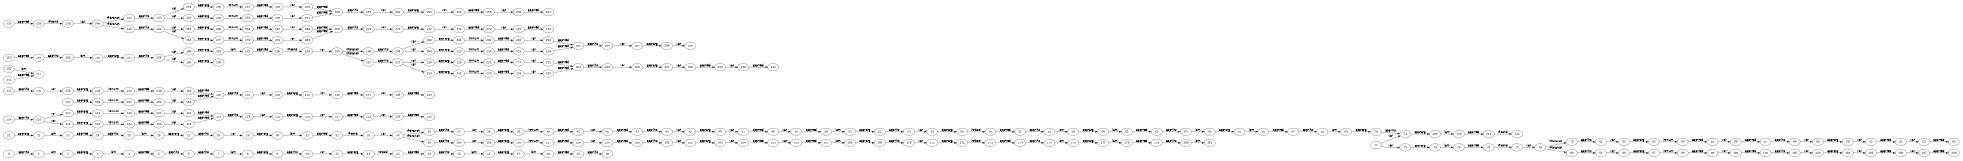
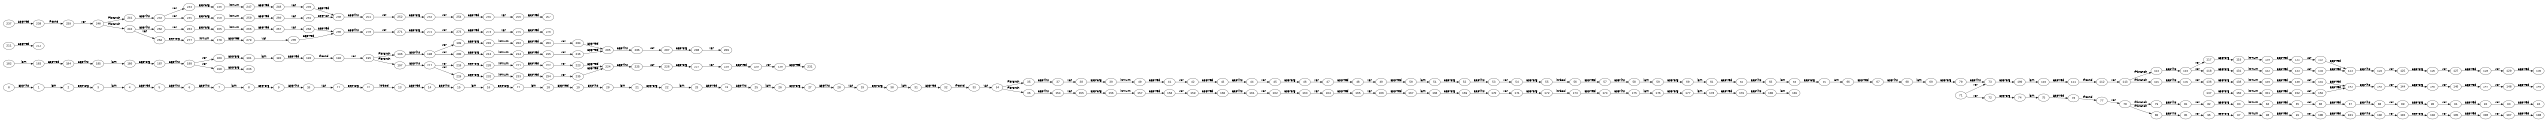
  digraph {
    rankdir=LR
    node [fontname="Courier New"]
    edge [fontname=helvetica]
    0
    1
    2
    3
    4
    5
    6
    7
    8
    9
    10
    11
    12
    13
    14
    15
    16
    17
    18
    19
    20
    21
    22
    23
    24
    25
    26
    27
    28
    29
    30
    31
    32
    33
    34
    35
    36
    37
    154
    38
    155
    39
    40
    41
    42
    43
    44
    45
    46
    47
    48
    49
    50
    51
    52
    53
    54
    55
    56
    57
    58
    59
    60
    61
    62
    63
    64
    65
    66
    67
    68
    69
    70
    73
    71
    72
    74
    109
    75
    110
    76
    77
    78
    79
    80
    81
    95
    82
    96
    83
    84
    85
    86
    87
    88
    89
    90
    91
    92
    93
    94
    97
    98
    99
    100
    101
    102
    103
    104
    105
    n111 [label=306]
    107
    108
    111
    112
+   113
    114
    115
    116
    135
    117
    118
    136
    119
    131
    120
    132
    121
    122
    123
    124
    125
    126
    127
    128
    129
    130
    133
    134
    138
    137
    150
    139
    151
    140
    141
    142
    143
    144
    145
    146
    147
    148
    149
    152
    153
    156
    157
    158
    159
    160
    161
    162
    163
    164
    165
    166
    167
    168
    169
    170
    171
    172
    173
    174
    175
    176
    177
    178
    179
    180
    181
    182
    183
    184
    185
    186
    187
    188
    189
    190
    191
    236
    192
    193
    194
    195
    196
    197
    198
    217
    199
    200
    218
    219
    201
    213
    202
    214
    203
    204
    205
    206
    207
    208
    209
    211
    212
    215
    216
    220
    232
    221
    233
    222
    223
    224
    225
    226
    227
    228
    229
    230
    231
    234
    235
    237
    238
    239
    240
    241
    242
    243
    262
    244
    245
    263
    264
    246
    258
    247
    259
    248
    249
    250
    251
    252
    253
    254
    255
    256
    257
    260
    261
    265
    277
    266
    278
    267
    268
    269
    270
    271
    272
    273
    274
    275
    276
    279
    280
    0 -> 1 [label="app-lhs"]
    1 -> 2 [label=lam]
    2 -> 3 [label="app-arg"]
    3 -> 4 [label=lam]
    4 -> 5 [label="app-red"]
    5 -> 6 [label="app-lhs"]
    6 -> 7 [label="app-lhs"]
    7 -> 8 [label=lam]
    8 -> 9 [label="app-arg"]
    9 -> 10 [label="app-lhs"]
    10 -> 11 [label=var]
    11 -> 12 [label="app-arg"]
    12 -> 13 [label="lit-bool"]
    13 -> 14 [label="app-red"]
    14 -> 15 [label="app-lhs"]
    15 -> 16 [label=lam]
    16 -> 17 [label="app-arg"]
    17 -> 18 [label=lam]
    18 -> 19 [label="app-red"]
    19 -> 20 [label="app-lhs"]
+   20 -> 21 [label=lam]
    21 -> 22 [label="app-arg"]
    22 -> 23 [label=lam]
    23 -> 24 [label="app-red"]
    24 -> 25 [label="app-lhs"]
    25 -> 26 [label=lam]
    26 -> 27 [label="app-arg"]
    27 -> 28 [label="app-lhs"]
    28 -> 29 [label=var]
    29 -> 30 [label="app-arg"]
    30 -> 31 [label=lam]
    31 -> 32 [label="app-red"]
    32 -> 33 [label="if-cond"]
    33 -> 34 [label=var]
    34 -> 35 [label="if-branch"]
    34 -> 36 [label="if-branch"]
    35 -> 37 [label="app-lhs"]
    36 -> 154 [label="app-lhs"]
    37 -> 38 [label=var]
    154 -> 155 [label=var]
    38 -> 39 [label="app-arg"]
    155 -> 156 [label="app-arg"]
    39 -> 40 [label="lit-num"]
    40 -> 41 [label="app-red"]
    41 -> 42 [label=var]
    42 -> 43 [label="app-red"]
    43 -> 44 [label="app-lhs"]
    44 -> 45 [label=var]
    45 -> 46 [label="app-arg"]
    46 -> 47 [label=var]
    47 -> 48 [label="app-red"]
    48 -> 49 [label=var]
    49 -> 50 [label="app-red"]
    50 -> 51 [label=lam]
    51 -> 52 [label="app-arg"]
    52 -> 53 [label="app-lhs"]
    53 -> 54 [label=var]
    54 -> 55 [label="app-arg"]
    55 -> 56 [label="lit-bool"]
    56 -> 57 [label="app-red"]
    57 -> 58 [label="app-lhs"]
    58 -> 59 [label=lam]
    59 -> 60 [label="app-arg"]
    60 -> 61 [label=lam]
    61 -> 62 [label="app-red"]
    62 -> 63 [label="app-lhs"]
    63 -> 64 [label=lam]
    64 -> 65 [label="app-arg"]
    65 -> 66 [label=lam]
    66 -> 67 [label="app-red"]
    67 -> 68 [label="app-lhs"]
    68 -> 69 [label=lam]
    69 -> 70 [label="app-arg"]
    70 -> 73 [label="app-lhs"]
    73 -> 109 [label="app-arg"]
    71 -> 73 [label=var]
    71 -> 72 [label=var]
    72 -> 74 [label="app-arg"]
    74 -> 75 [label=lam]
    109 -> 110 [label=lam]
    75 -> 76 [label="app-red"]
    110 -> 111 [label="app-red"]
    76 -> 77 [label="if-cond"]
    77 -> 78 [label=var]
    78 -> 79 [label="if-branch"]
    78 -> 80 [label="if-branch"]
    79 -> 81 [label="app-lhs"]
    80 -> 95 [label="app-lhs"]
    81 -> 82 [label=var]
    95 -> 96 [label=var]
    82 -> 83 [label="app-arg"]
    96 -> 97 [label="app-arg"]
    83 -> 84 [label="lit-num"]
    84 -> 85 [label="app-red"]
    85 -> 86 [label=var]
    86 -> 87 [label="app-red"]
    87 -> 88 [label="app-lhs"]
    88 -> 89 [label=var]
    89 -> 90 [label="app-arg"]
    90 -> 91 [label=var]
    91 -> 92 [label="app-red"]
    92 -> 93 [label=var]
    93 -> 94 [label="app-red"]
    97 -> 98 [label="lit-num"]
    98 -> 99 [label="app-red"]
    99 -> 100 [label=var]
    100 -> 101 [label="app-red"]
    101 -> 102 [label="app-lhs"]
    102 -> 103 [label=var]
    103 -> 104 [label="app-arg"]
    104 -> 105 [label=var]
    105 -> n111 [label="app-red"]
    n111 -> 107 [label=var]
    107 -> 108 [label="app-red"]
    111 -> 112 [label="if-cond"]
+   112 -> 113 [label=var]
+   113 -> 114 [label="if-branch"]
+   113 -> 115 [label="if-branch"]
    114 -> 116 [label="app-lhs"]
    115 -> 135 [label="app-lhs"]
    116 -> 117 [label=var]
    116 -> 118 [label=var]
    135 -> 136 [label=var]
    117 -> 119 [label="app-arg"]
    118 -> 131 [label="app-arg"]
    136 -> 138 [label="app-arg"]
    119 -> 120 [label="lit-num"]
    131 -> 132 [label="lit-num"]
    120 -> 121 [label="app-red"]
    132 -> 133 [label="app-red"]
    121 -> 122 [label=var]
    122 -> 123 [label="app-red"]
    123 -> 124 [label="app-lhs"]
    124 -> 125 [label=var]
    125 -> 126 [label="app-arg"]
    126 -> 127 [label=var]
    127 -> 128 [label="app-red"]
    128 -> 129 [label=var]
    129 -> 130 [label="app-red"]
    133 -> 134 [label=var]
    134 -> 123 [label="app-red"]
    138 -> 139 [label="lit-num"]
    137 -> 150 [label="app-arg"]
    150 -> 151 [label="lit-num"]
    139 -> 140 [label="app-red"]
    151 -> 152 [label="app-red"]
    140 -> 141 [label=var]
    141 -> 142 [label="app-red"]
    142 -> 143 [label="app-lhs"]
    143 -> 144 [label=var]
    144 -> 145 [label="app-arg"]
    145 -> 146 [label=var]
    146 -> 147 [label="app-red"]
    147 -> 148 [label=var]
    148 -> 149 [label="app-red"]
    152 -> 153 [label=var]
    153 -> 142 [label="app-red"]
    156 -> 157 [label="lit-num"]
    157 -> 158 [label="app-red"]
    158 -> 159 [label=var]
    159 -> 160 [label="app-red"]
    160 -> 161 [label="app-lhs"]
    161 -> 162 [label=var]
    162 -> 163 [label="app-arg"]
    163 -> 164 [label=var]
    164 -> 165 [label="app-red"]
    165 -> 166 [label=var]
    166 -> 167 [label="app-red"]
    167 -> 168 [label=lam]
    168 -> 169 [label="app-arg"]
    169 -> 170 [label="app-lhs"]
    170 -> 171 [label=var]
    171 -> 172 [label="app-arg"]
    172 -> 173 [label="lit-bool"]
    173 -> 174 [label="app-red"]
    174 -> 175 [label="app-lhs"]
    175 -> 176 [label=lam]
    176 -> 177 [label="app-arg"]
    177 -> 178 [label=lam]
    178 -> 179 [label="app-red"]
    179 -> 180 [label="app-lhs"]
    180 -> 181 [label=lam]
-   182 -> 212 [label=lam]
+   182 -> 183 [label=lam]
    183 -> 184 [label="app-red"]
    184 -> 185 [label="app-lhs"]
    185 -> 186 [label=lam]
    186 -> 187 [label="app-arg"]
    187 -> 188 [label="app-lhs"]
    188 -> 189 [label=var]
    188 -> 190 [label=var]
    189 -> 191 [label="app-arg"]
    190 -> 236 [label="app-arg"]
    191 -> 192 [label=lam]
    192 -> 193 [label="app-red"]
    193 -> 194 [label="if-cond"]
    194 -> 195 [label=var]
    195 -> 196 [label="if-branch"]
    195 -> 197 [label="if-branch"]
    196 -> 198 [label="app-lhs"]
    197 -> 217 [label="app-lhs"]
    198 -> 199 [label=var]
    198 -> 200 [label=var]
    217 -> 218 [label=var]
    217 -> 219 [label=var]
    199 -> 201 [label="app-arg"]
    200 -> 213 [label="app-arg"]
    218 -> 220 [label="app-arg"]
    219 -> 232 [label="app-arg"]
    201 -> 202 [label="lit-num"]
    213 -> 214 [label="lit-num"]
    202 -> 203 [label="app-red"]
    214 -> 215 [label="app-red"]
    203 -> 204 [label=var]
    204 -> 205 [label="app-red"]
    205 -> 206 [label="app-lhs"]
    206 -> 207 [label=var]
    207 -> 208 [label="app-arg"]
    208 -> 209 [label=var]
    211 -> 212 [label="app-red"]
    215 -> 216 [label=var]
    216 -> 205 [label="app-red"]
    220 -> 221 [label="lit-num"]
    232 -> 233 [label="lit-num"]
    221 -> 222 [label="app-red"]
    233 -> 234 [label="app-red"]
    222 -> 223 [label=var]
    223 -> 224 [label="app-red"]
    224 -> 225 [label="app-lhs"]
    225 -> 226 [label=var]
    226 -> 227 [label="app-arg"]
    227 -> 228 [label=var]
    228 -> 229 [label="app-red"]
    229 -> 230 [label=var]
    230 -> 231 [label="app-red"]
    234 -> 235 [label=var]
    235 -> 224 [label="app-red"]
    237 -> 238 [label="app-red"]
    238 -> 239 [label="if-cond"]
    239 -> 240 [label=var]
    240 -> 241 [label="if-branch"]
    240 -> 242 [label="if-branch"]
    241 -> 243 [label="app-lhs"]
    242 -> 262 [label="app-lhs"]
    243 -> 244 [label=var]
    243 -> 245 [label=var]
    262 -> 263 [label=var]
-   262 -> 264 [label=var]
+   242 -> 264 [label=var]
    244 -> 246 [label="app-arg"]
    245 -> 258 [label="app-arg"]
    263 -> 265 [label="app-arg"]
    264 -> 277 [label="app-arg"]
    246 -> 247 [label="lit-num"]
    258 -> 259 [label="lit-num"]
    247 -> 248 [label="app-red"]
    259 -> 260 [label="app-red"]
    248 -> 249 [label=var]
    249 -> 250 [label="app-red"]
    250 -> 251 [label="app-lhs"]
    251 -> 252 [label=var]
    252 -> 253 [label="app-arg"]
    253 -> 254 [label=var]
    254 -> 255 [label="app-red"]
    255 -> 256 [label=var]
    256 -> 257 [label="app-red"]
    260 -> 261 [label=var]
-   261 -> 250 [label="app-red"]
+   261 -> 250 [label="app-var"]
    265 -> 266 [label="lit-num"]
    277 -> 278 [label="lit-num"]
    266 -> 267 [label="app-red"]
    278 -> 279 [label="app-red"]
    267 -> 268 [label=var]
    268 -> 269 [label="app-red"]
    269 -> 270 [label="app-lhs"]
    270 -> 271 [label=var]
    271 -> 272 [label="app-arg"]
    272 -> 273 [label=var]
    273 -> 274 [label="app-red"]
    274 -> 275 [label=var]
    275 -> 276 [label="app-red"]
    279 -> 280 [label=var]
    280 -> 269 [label="app-red"]
  }
